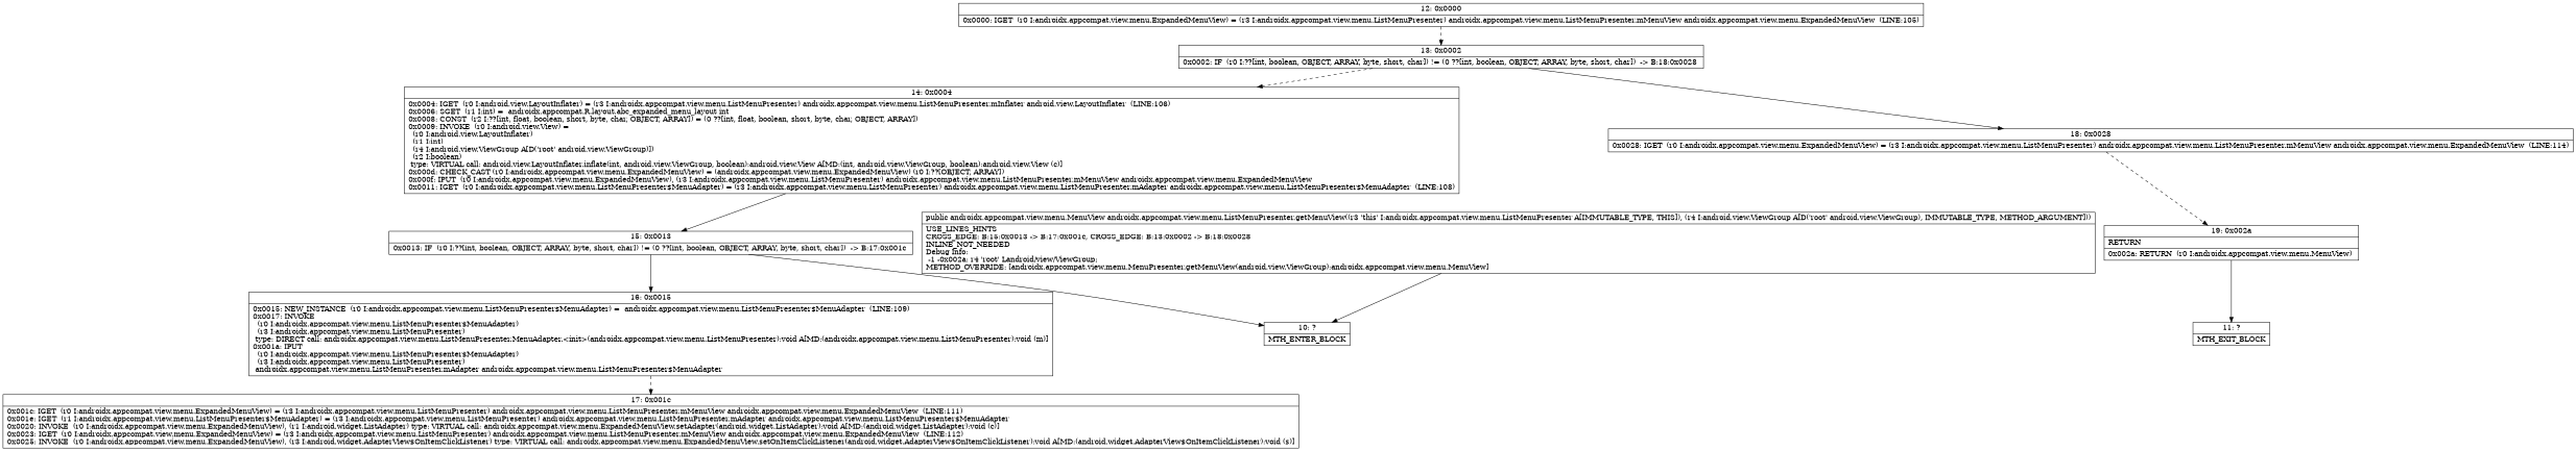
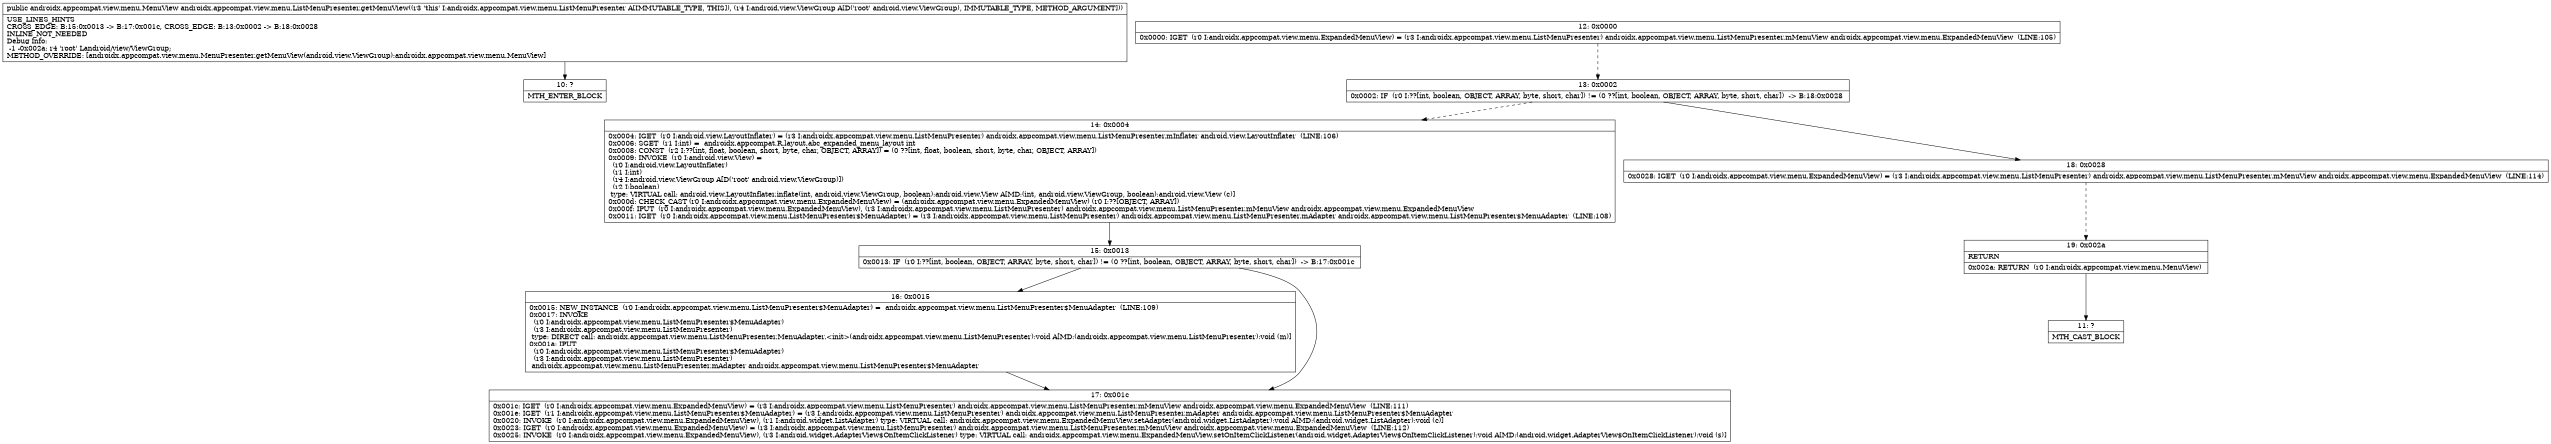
  digraph {
    node [shape=record]
    n1 [label="{10\:\ ?|MTH_ENTER_BLOCK\l}"]
    n2 [label="{12\:\ 0x0000|0x0000: IGET  (r0 I:androidx.appcompat.view.menu.ExpandedMenuView) = (r3 I:androidx.appcompat.view.menu.ListMenuPresenter) androidx.appcompat.view.menu.ListMenuPresenter.mMenuView androidx.appcompat.view.menu.ExpandedMenuView  (LINE:105)\l}"]
    n3 [label="{13\:\ 0x0002|0x0002: IF  (r0 I:??[int, boolean, OBJECT, ARRAY, byte, short, char]) != (0 ??[int, boolean, OBJECT, ARRAY, byte, short, char])  \-\> B:18:0x0028 \l}"]
    n4 [label="{14\:\ 0x0004|0x0004: IGET  (r0 I:android.view.LayoutInflater) = (r3 I:androidx.appcompat.view.menu.ListMenuPresenter) androidx.appcompat.view.menu.ListMenuPresenter.mInflater android.view.LayoutInflater  (LINE:106)\l0x0006: SGET  (r1 I:int) =  androidx.appcompat.R.layout.abc_expanded_menu_layout int \l0x0008: CONST  (r2 I:??[int, float, boolean, short, byte, char, OBJECT, ARRAY]) = (0 ??[int, float, boolean, short, byte, char, OBJECT, ARRAY]) \l0x0009: INVOKE  (r0 I:android.view.View) = \l  (r0 I:android.view.LayoutInflater)\l  (r1 I:int)\l  (r4 I:android.view.ViewGroup A[D('root' android.view.ViewGroup)])\l  (r2 I:boolean)\l type: VIRTUAL call: android.view.LayoutInflater.inflate(int, android.view.ViewGroup, boolean):android.view.View A[MD:(int, android.view.ViewGroup, boolean):android.view.View (c)]\l0x000d: CHECK_CAST (r0 I:androidx.appcompat.view.menu.ExpandedMenuView) = (androidx.appcompat.view.menu.ExpandedMenuView) (r0 I:??[OBJECT, ARRAY]) \l0x000f: IPUT  (r0 I:androidx.appcompat.view.menu.ExpandedMenuView), (r3 I:androidx.appcompat.view.menu.ListMenuPresenter) androidx.appcompat.view.menu.ListMenuPresenter.mMenuView androidx.appcompat.view.menu.ExpandedMenuView \l0x0011: IGET  (r0 I:androidx.appcompat.view.menu.ListMenuPresenter$MenuAdapter) = (r3 I:androidx.appcompat.view.menu.ListMenuPresenter) androidx.appcompat.view.menu.ListMenuPresenter.mAdapter androidx.appcompat.view.menu.ListMenuPresenter$MenuAdapter  (LINE:108)\l}"]
    n5 [label="{18\:\ 0x0028|0x0028: IGET  (r0 I:androidx.appcompat.view.menu.ExpandedMenuView) = (r3 I:androidx.appcompat.view.menu.ListMenuPresenter) androidx.appcompat.view.menu.ListMenuPresenter.mMenuView androidx.appcompat.view.menu.ExpandedMenuView  (LINE:114)\l}"]
    n6 [label="{15\:\ 0x0013|0x0013: IF  (r0 I:??[int, boolean, OBJECT, ARRAY, byte, short, char]) != (0 ??[int, boolean, OBJECT, ARRAY, byte, short, char])  \-\> B:17:0x001c \l}"]
    n7 [label="{19\:\ 0x002a|RETURN\l|0x002a: RETURN  (r0 I:androidx.appcompat.view.menu.MenuView) \l}"]
    n8 [label="{16\:\ 0x0015|0x0015: NEW_INSTANCE  (r0 I:androidx.appcompat.view.menu.ListMenuPresenter$MenuAdapter) =  androidx.appcompat.view.menu.ListMenuPresenter$MenuAdapter  (LINE:109)\l0x0017: INVOKE  \l  (r0 I:androidx.appcompat.view.menu.ListMenuPresenter$MenuAdapter)\l  (r3 I:androidx.appcompat.view.menu.ListMenuPresenter)\l type: DIRECT call: androidx.appcompat.view.menu.ListMenuPresenter.MenuAdapter.\<init\>(androidx.appcompat.view.menu.ListMenuPresenter):void A[MD:(androidx.appcompat.view.menu.ListMenuPresenter):void (m)]\l0x001a: IPUT  \l  (r0 I:androidx.appcompat.view.menu.ListMenuPresenter$MenuAdapter)\l  (r3 I:androidx.appcompat.view.menu.ListMenuPresenter)\l androidx.appcompat.view.menu.ListMenuPresenter.mAdapter androidx.appcompat.view.menu.ListMenuPresenter$MenuAdapter \l}"]
    n9 [label="{17\:\ 0x001c|0x001c: IGET  (r0 I:androidx.appcompat.view.menu.ExpandedMenuView) = (r3 I:androidx.appcompat.view.menu.ListMenuPresenter) androidx.appcompat.view.menu.ListMenuPresenter.mMenuView androidx.appcompat.view.menu.ExpandedMenuView  (LINE:111)\l0x001e: IGET  (r1 I:androidx.appcompat.view.menu.ListMenuPresenter$MenuAdapter) = (r3 I:androidx.appcompat.view.menu.ListMenuPresenter) androidx.appcompat.view.menu.ListMenuPresenter.mAdapter androidx.appcompat.view.menu.ListMenuPresenter$MenuAdapter \l0x0020: INVOKE  (r0 I:androidx.appcompat.view.menu.ExpandedMenuView), (r1 I:android.widget.ListAdapter) type: VIRTUAL call: androidx.appcompat.view.menu.ExpandedMenuView.setAdapter(android.widget.ListAdapter):void A[MD:(android.widget.ListAdapter):void (c)]\l0x0023: IGET  (r0 I:androidx.appcompat.view.menu.ExpandedMenuView) = (r3 I:androidx.appcompat.view.menu.ListMenuPresenter) androidx.appcompat.view.menu.ListMenuPresenter.mMenuView androidx.appcompat.view.menu.ExpandedMenuView  (LINE:112)\l0x0025: INVOKE  (r0 I:androidx.appcompat.view.menu.ExpandedMenuView), (r3 I:android.widget.AdapterView$OnItemClickListener) type: VIRTUAL call: androidx.appcompat.view.menu.ExpandedMenuView.setOnItemClickListener(android.widget.AdapterView$OnItemClickListener):void A[MD:(android.widget.AdapterView$OnItemClickListener):void (s)]\l}"]
-   n10 [label="{11\:\ ?|MTH_EXIT_BLOCK\l}"]
+   n10 [label="{11\:\ ?|MTH_CAST_BLOCK\l}"]
    n11 [label="{public androidx.appcompat.view.menu.MenuView androidx.appcompat.view.menu.ListMenuPresenter.getMenuView((r3 'this' I:androidx.appcompat.view.menu.ListMenuPresenter A[IMMUTABLE_TYPE, THIS]), (r4 I:android.view.ViewGroup A[D('root' android.view.ViewGroup), IMMUTABLE_TYPE, METHOD_ARGUMENT]))  | USE_LINES_HINTS\lCROSS_EDGE: B:15:0x0013 \-\> B:17:0x001c, CROSS_EDGE: B:13:0x0002 \-\> B:18:0x0028\lINLINE_NOT_NEEDED\lDebug Info:\l  \-1 \-0x002a: r4 'root' Landroid\/view\/ViewGroup;\lMETHOD_OVERRIDE: [androidx.appcompat.view.menu.MenuPresenter.getMenuView(android.view.ViewGroup):androidx.appcompat.view.menu.MenuView]\l}"]
    n2 -> n3 [style=dashed]
    n3 -> n4 [style=dashed]
    n3 -> n5
    n4 -> n6
    n5 -> n7 [style=dashed]
    n6 -> n8 [style=solid]
-   n6 -> n1
+   n6 -> n9
    n7 -> n10
-   n8 -> n9 [style=dashed]
+   n8 -> n9
    n11 -> n1
  }
